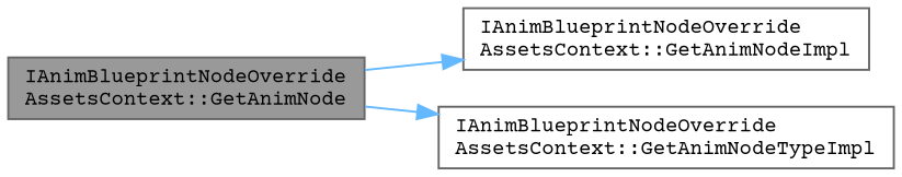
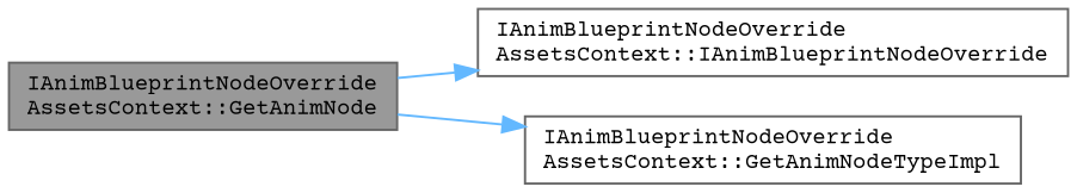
  digraph {
    rankdir=LR
    fontname="Courier Prime"
    node [color=grey40 fillcolor=white fontname="Courier Prime" fontsize=10 shape=box style=filled]
    edge [color=steelblue1 fontname="Courier Prime" fontsize=10 labelfontname=Helvetica labelfontsize=10 style=solid]
    n1 [color=gray40 fillcolor=grey60 fontcolor=black height=0.2 label="IAnimBlueprintNodeOverride\lAssetsContext::GetAnimNode" width=0.4]
-   n2 [height=0.2 label="IAnimBlueprintNodeOverride\lAssetsContext::GetAnimNodeImpl" width=0.4]
+   n2 [height=0.2 label="IAnimBlueprintNodeOverride\lAssetsContext::IAnimBlueprintNodeOverride" width=0.4]
    n3 [height=0.2 label="IAnimBlueprintNodeOverride\lAssetsContext::GetAnimNodeTypeImpl" width=0.4]
    n1 -> n2
    n1 -> n3
  }
